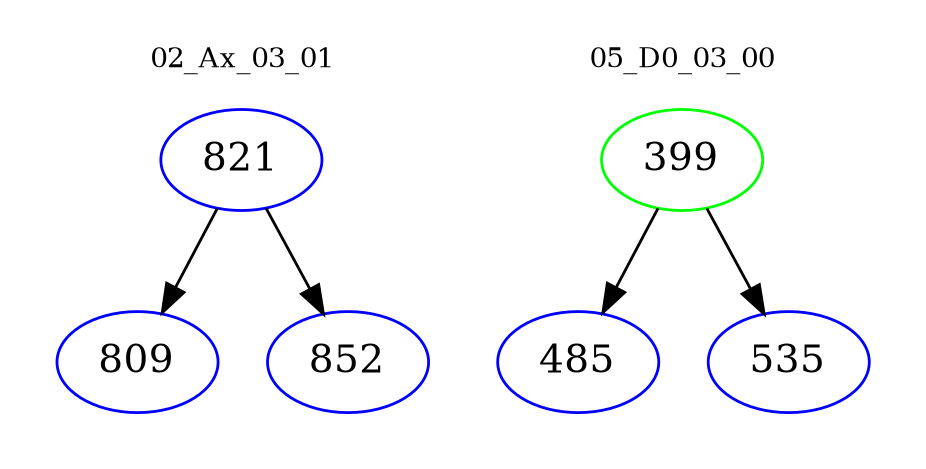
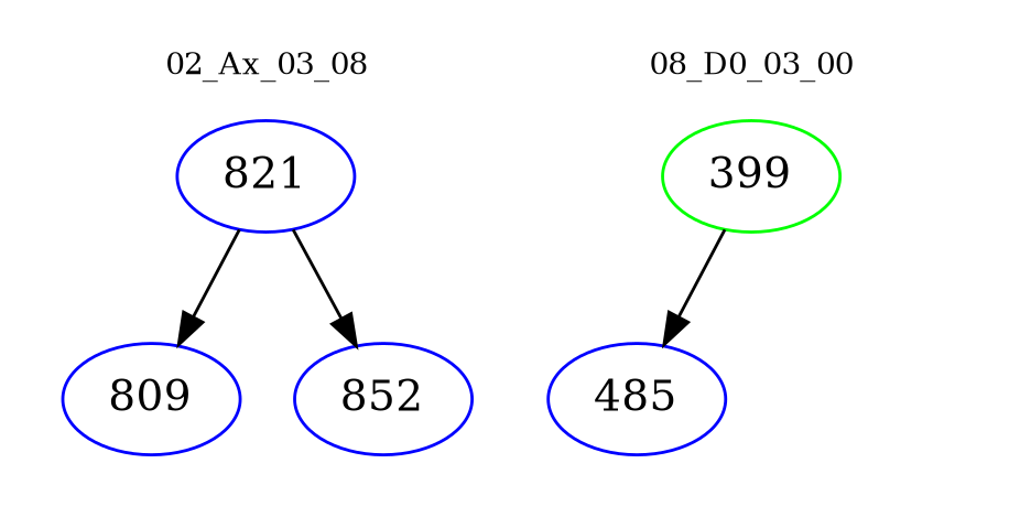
  digraph {
    node [color=blue]
    edge [color=black]
    n1 [label=821]
    n2 [label=809]
    n3 [label=852]
    n4 [color=green label=399]
    n5 [label=485]
-   n6 [label=535]
    subgraph cluster_1 {
      color=white
      fontsize=10
-     label="02_Ax_03_01"
+     label="02_Ax_03_08"
      n1
      n2
      n3
    }
    subgraph cluster_2 {
      color=white
      fontsize=10
-     label="05_D0_03_00"
+     label="08_D0_03_00"
      n4
      n5
-     n6
    }
    n1 -> n2
    n1 -> n3
    n4 -> n5
-   n4 -> n6
  }
